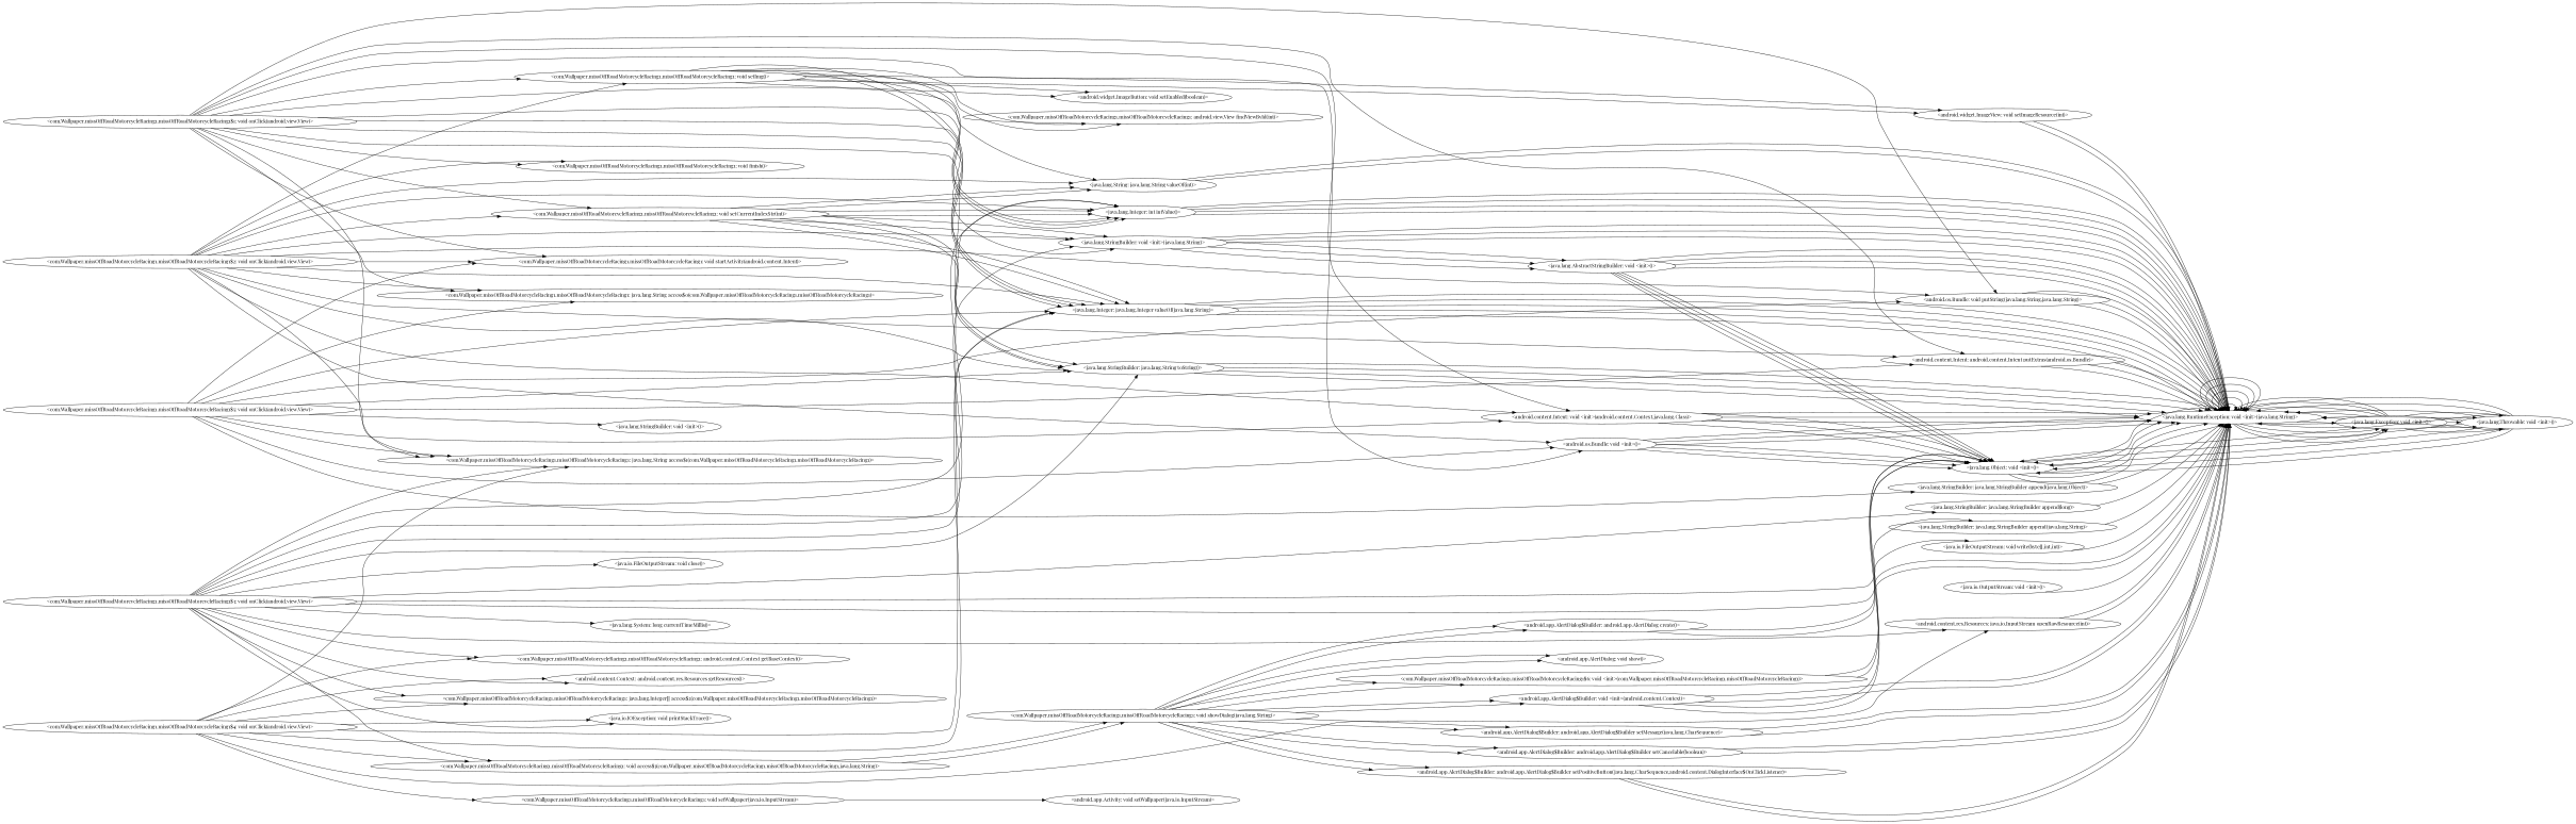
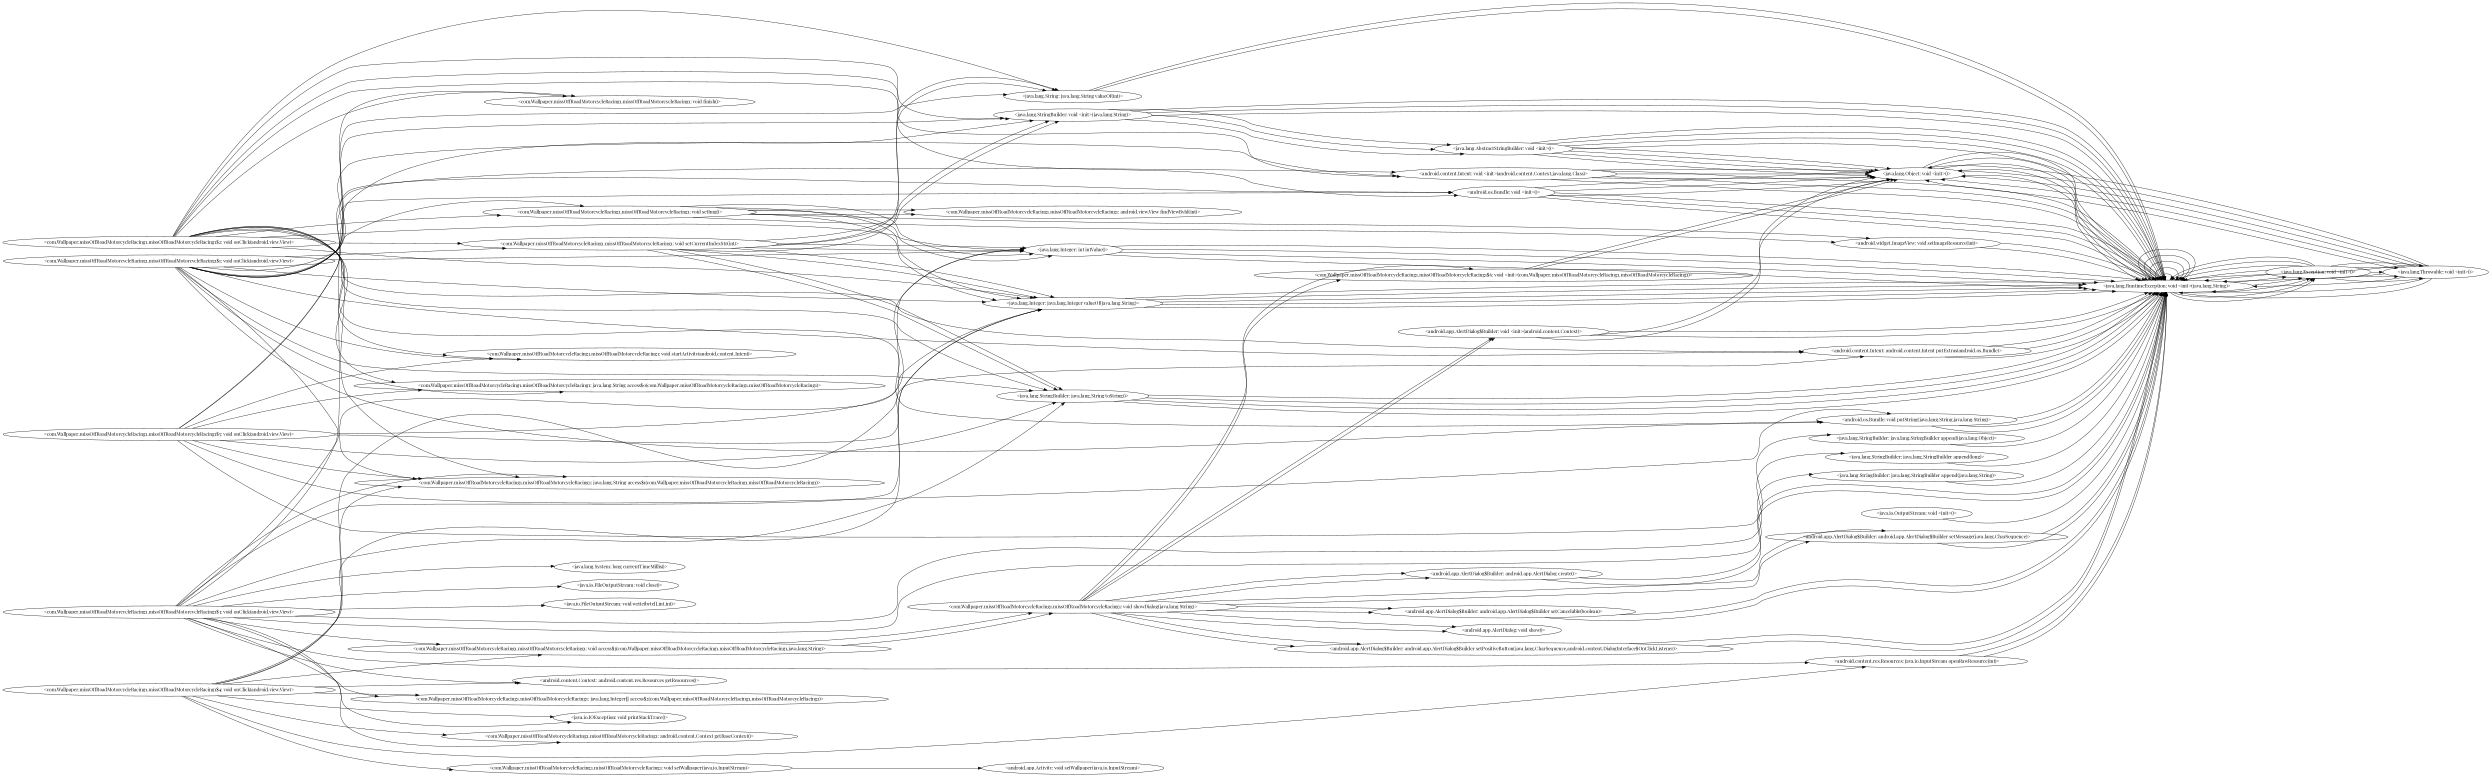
  digraph {
    fontname="Playfair Display"
    rankdir=LR
    node [fontname="Playfair Display"]
    edge [fontname="Playfair Display"]
    n1 [label="<com.Wallpaper.missOffRoadMotorcycleRacing1.missOffRoadMotorcycleRacing1$2: void onClick(android.view.View)>"]
    n2 [label="<android.content.Intent: void <init>(android.content.Context,java.lang.Class)>"]
    n3 [label="<android.os.Bundle: void <init>()>"]
    n4 [label="<com.Wallpaper.missOffRoadMotorcycleRacing1.missOffRoadMotorcycleRacing1: java.lang.String access$0(com.Wallpaper.missOffRoadMotorcycleRacing1.missOffRoadMotorcycleRacing1)>"]
    n5 [label="<android.os.Bundle: void putString(java.lang.String,java.lang.String)>"]
    n6 [label="<com.Wallpaper.missOffRoadMotorcycleRacing1.missOffRoadMotorcycleRacing1: java.lang.String access$1(com.Wallpaper.missOffRoadMotorcycleRacing1.missOffRoadMotorcycleRacing1)>"]
    n7 [label="<java.lang.Integer: java.lang.Integer valueOf(java.lang.String)>"]
    n8 [label="<java.lang.Integer: int intValue()>"]
    n9 [label="<java.lang.String: java.lang.String valueOf(int)>"]
    n10 [label="<java.lang.StringBuilder: void <init>(java.lang.String)>"]
    n11 [label="<java.lang.StringBuilder: java.lang.String toString()>"]
    n12 [label="<android.content.Intent: android.content.Intent putExtras(android.os.Bundle)>"]
    n13 [label="<com.Wallpaper.missOffRoadMotorcycleRacing1.missOffRoadMotorcycleRacing1: void startActivity(android.content.Intent)>"]
    n14 [label="<com.Wallpaper.missOffRoadMotorcycleRacing1.missOffRoadMotorcycleRacing1: void finish()>"]
    n15 [label="<com.Wallpaper.missOffRoadMotorcycleRacing1.missOffRoadMotorcycleRacing1: void setCurrentIndexStr(int)>"]
    n16 [label="<com.Wallpaper.missOffRoadMotorcycleRacing1.missOffRoadMotorcycleRacing1: void setImg()>"]
    n17 [label="<java.lang.Object: void <init>()>"]
    n18 [label="<java.lang.RuntimeException: void <init>(java.lang.String)>"]
    n19 [label="<java.lang.AbstractStringBuilder: void <init>()>"]
    n20 [label="<com.Wallpaper.missOffRoadMotorcycleRacing1.missOffRoadMotorcycleRacing1: android.view.View findViewById(int)>"]
-   n21 [label="<android.widget.ImageButton: void setEnabled(boolean)>"]
    n22 [label="<android.widget.ImageView: void setImageResource(int)>"]
    n23 [label="<java.lang.Exception: void <init>()>"]
    n24 [label="<java.lang.Throwable: void <init>()>"]
    n25 [label="<com.Wallpaper.missOffRoadMotorcycleRacing1.missOffRoadMotorcycleRacing1$1: void onClick(android.view.View)>"]
    n26 [label="<com.Wallpaper.missOffRoadMotorcycleRacing1.missOffRoadMotorcycleRacing1$5: void onClick(android.view.View)>"]
-   n27 [label="<java.lang.StringBuilder: void <init>()>"]
    n28 [label="<java.lang.StringBuilder: java.lang.StringBuilder append(java.lang.Object)>"]
    n29 [label="<com.Wallpaper.missOffRoadMotorcycleRacing1.missOffRoadMotorcycleRacing1$3: void onClick(android.view.View)>"]
    n30 [label="<java.lang.System: long currentTimeMillis()>"]
    n31 [label="<java.lang.StringBuilder: java.lang.StringBuilder append(long)>"]
    n32 [label="<java.lang.StringBuilder: java.lang.StringBuilder append(java.lang.String)>"]
    n33 [label="<com.Wallpaper.missOffRoadMotorcycleRacing1.missOffRoadMotorcycleRacing1: android.content.Context getBaseContext()>"]
    n34 [label="<android.content.Context: android.content.res.Resources getResources()>"]
    n35 [label="<com.Wallpaper.missOffRoadMotorcycleRacing1.missOffRoadMotorcycleRacing1: java.lang.Integer[] access$2(com.Wallpaper.missOffRoadMotorcycleRacing1.missOffRoadMotorcycleRacing1)>"]
    n36 [label="<android.content.res.Resources: java.io.InputStream openRawResource(int)>"]
    n37 [label="<java.io.FileOutputStream: void close()>"]
    n38 [label="<com.Wallpaper.missOffRoadMotorcycleRacing1.missOffRoadMotorcycleRacing1: void access$3(com.Wallpaper.missOffRoadMotorcycleRacing1.missOffRoadMotorcycleRacing1,java.lang.String)>"]
    n39 [label="<java.io.FileOutputStream: void write(byte[],int,int)>"]
    n40 [label="<java.io.IOException: void printStackTrace()>"]
    n41 [label="<com.Wallpaper.missOffRoadMotorcycleRacing1.missOffRoadMotorcycleRacing1: void showDialog(java.lang.String)>"]
    n42 [label="<java.io.OutputStream: void <init>()>"]
    n43 [label="<android.app.AlertDialog$Builder: void <init>(android.content.Context)>"]
    n44 [label="<android.app.AlertDialog$Builder: android.app.AlertDialog$Builder setMessage(java.lang.CharSequence)>"]
    n45 [label="<android.app.AlertDialog$Builder: android.app.AlertDialog$Builder setCancelable(boolean)>"]
    n46 [label="<com.Wallpaper.missOffRoadMotorcycleRacing1.missOffRoadMotorcycleRacing1$6: void <init>(com.Wallpaper.missOffRoadMotorcycleRacing1.missOffRoadMotorcycleRacing1)>"]
    n47 [label="<android.app.AlertDialog$Builder: android.app.AlertDialog$Builder setPositiveButton(java.lang.CharSequence,android.content.DialogInterface$OnClickListener)>"]
    n48 [label="<android.app.AlertDialog$Builder: android.app.AlertDialog create()>"]
    n49 [label="<android.app.AlertDialog: void show()>"]
    n50 [label="<com.Wallpaper.missOffRoadMotorcycleRacing1.missOffRoadMotorcycleRacing1$4: void onClick(android.view.View)>"]
    n51 [label="<com.Wallpaper.missOffRoadMotorcycleRacing1.missOffRoadMotorcycleRacing1: void setWallpaper(java.io.InputStream)>"]
    n52 [label="<android.app.Activity: void setWallpaper(java.io.InputStream)>"]
    n1 -> n2
    n1 -> n3
    n1 -> n4
    n1 -> n5
    n1 -> n6
    n1 -> n7
    n1 -> n8
    n1 -> n9
    n1 -> n10
    n1 -> n11
    n1 -> n12
    n1 -> n13
    n1 -> n14
    n1 -> n15
    n1 -> n16
    n2 -> n17
    n2 -> n17
    n2 -> n17
    n2 -> n18
    n2 -> n18
    n2 -> n18
    n3 -> n17
    n3 -> n17
    n3 -> n17
    n3 -> n18
    n3 -> n18
    n3 -> n18
    n5 -> n18
    n5 -> n18
    n5 -> n18
    n7 -> n18
    n7 -> n18
    n7 -> n18
    n7 -> n18
    n7 -> n18
    n8 -> n18
    n8 -> n18
    n8 -> n18
    n8 -> n18
    n9 -> n18
    n9 -> n18
    n10 -> n18
    n10 -> n18
    n10 -> n18
    n10 -> n19
    n10 -> n19
    n10 -> n19
    n11 -> n18
    n11 -> n18
    n11 -> n18
    n11 -> n18
    n12 -> n18
    n12 -> n18
    n12 -> n18
    n15 -> n7
    n15 -> n7
    n15 -> n8
    n15 -> n8
    n15 -> n9
    n15 -> n9
    n15 -> n10
    n15 -> n10
    n15 -> n11
    n15 -> n11
    n16 -> n7
    n16 -> n7
    n16 -> n8
    n16 -> n8
    n16 -> n20
    n16 -> n20
-   n16 -> n21
-   n16 -> n21
    n16 -> n22
    n16 -> n22
    n17 -> n18
    n17 -> n18
    n17 -> n18
    n17 -> n18
    n17 -> n18
    n18 -> n18
    n18 -> n18
    n18 -> n18
    n18 -> n18
    n18 -> n18
    n18 -> n23
    n18 -> n23
    n18 -> n23
    n18 -> n23
    n18 -> n23
    n19 -> n17
    n19 -> n17
    n19 -> n17
    n19 -> n17
    n19 -> n18
    n19 -> n18
    n19 -> n18
    n19 -> n18
    n22 -> n18
    n22 -> n18
    n23 -> n18
    n23 -> n18
    n23 -> n18
    n23 -> n18
    n23 -> n18
    n23 -> n24
    n23 -> n24
    n23 -> n24
    n23 -> n24
    n23 -> n24
    n24 -> n17
    n24 -> n17
    n24 -> n17
    n24 -> n17
    n24 -> n17
    n24 -> n18
    n24 -> n18
    n24 -> n18
    n24 -> n18
    n24 -> n18
    n25 -> n2
    n25 -> n3
    n25 -> n4
    n25 -> n5
    n25 -> n6
    n25 -> n7
    n25 -> n8
    n25 -> n9
    n25 -> n10
    n25 -> n11
    n25 -> n12
    n25 -> n13
    n25 -> n14
    n25 -> n15
    n25 -> n16
    n26 -> n2
    n26 -> n3
    n26 -> n4
    n26 -> n5
    n26 -> n6
    n26 -> n7
    n26 -> n11
    n26 -> n12
    n26 -> n13
-   n26 -> n27
    n26 -> n28
    n28 -> n18
    n29 -> n6
    n29 -> n7
    n29 -> n8
    n29 -> n10
    n29 -> n11
    n29 -> n30
    n29 -> n31
    n29 -> n32
    n29 -> n33
    n29 -> n34
    n29 -> n35
    n29 -> n36
    n29 -> n37
    n29 -> n38
    n29 -> n39
    n29 -> n40
    n31 -> n18
    n32 -> n18
    n36 -> n18
    n36 -> n18
    n38 -> n41
    n38 -> n41
-   n39 -> n18
    n41 -> n43
    n41 -> n43
    n41 -> n44
    n41 -> n44
    n41 -> n45
    n41 -> n45
    n41 -> n46
    n41 -> n46
    n41 -> n47
    n41 -> n47
    n41 -> n48
    n41 -> n48
    n41 -> n49
    n41 -> n49
    n42 -> n18
    n43 -> n17
    n43 -> n17
    n43 -> n18
    n43 -> n18
    n44 -> n18
    n44 -> n18
    n45 -> n18
    n45 -> n18
    n46 -> n17
    n46 -> n17
    n47 -> n18
    n47 -> n18
    n48 -> n18
    n48 -> n18
    n50 -> n6
    n50 -> n7
    n50 -> n8
    n50 -> n33
    n50 -> n34
    n50 -> n35
    n50 -> n36
    n50 -> n38
    n50 -> n40
    n50 -> n51
    n51 -> n52
  }
